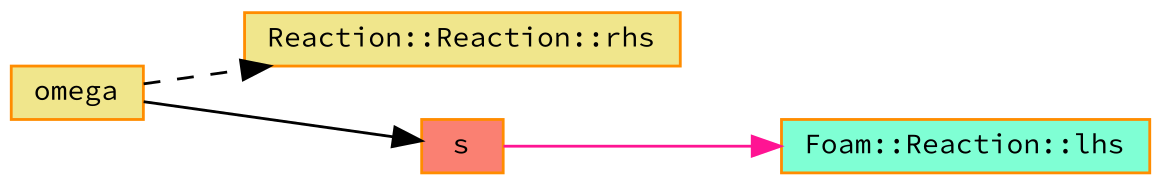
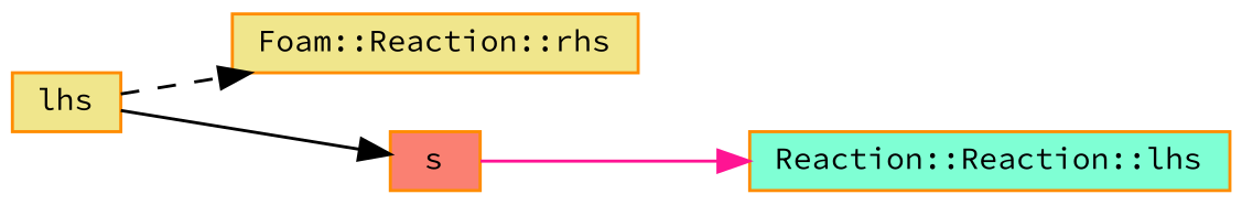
  digraph {
    fontname="Source Code Pro"
    rankdir=LR
    node [color=darkorange fillcolor=khaki fontname="Source Code Pro" fontsize=10 shape=record style=filled]
    edge [color=black fontname="Source Code Pro" fontsize=10 labelfontname=Helvetica labelfontsize=10 style=solid]
-   n1 [fontcolor=black height=0.2 label=omega width=0.4]
-   n2 [height=0.2 label="Reaction::Reaction::rhs" width=0.4]
+   n1 [fontcolor=black height=0.2 label=lhs width=0.4]
+   n2 [height=0.2 label="Foam::Reaction::rhs" width=0.4]
    n3 [fillcolor=salmon height=0.2 label=s width=0.4]
-   n4 [fillcolor=aquamarine height=0.2 label="Foam::Reaction::lhs" width=0.4]
+   n4 [fillcolor=aquamarine height=0.2 label="Reaction::Reaction::lhs" width=0.4]
    n1 -> n2 [style=dashed]
    n1 -> n3
    n3 -> n4 [color=deeppink]
  }
